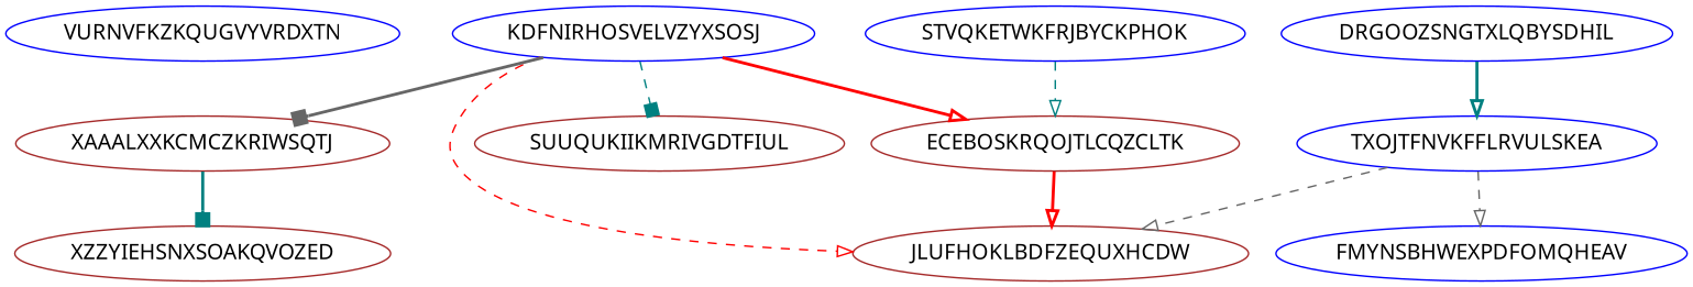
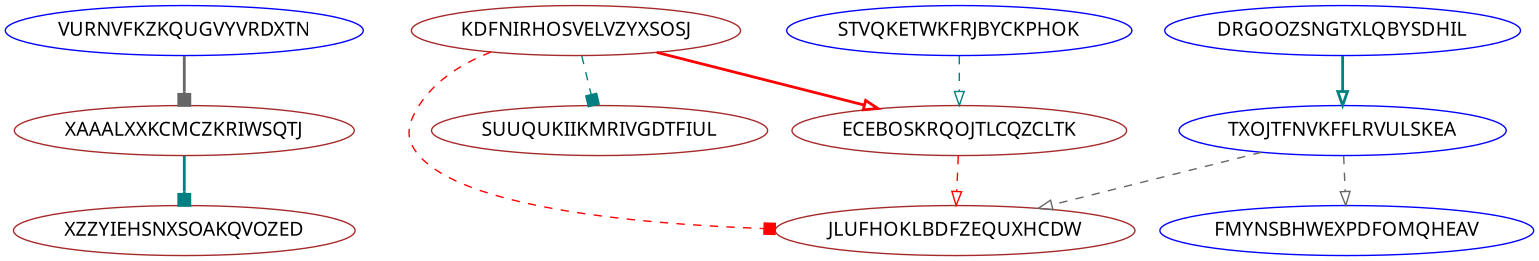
  digraph {
    fontname="Noto Sans"
    node [Weight=19 color=brown fontname="Noto Sans"]
    edge [Weight=18 arrowhead=onormal color=teal fontname="Noto Sans" style=dashed]
    VURNVFKZKQUGVYVRDXTN [Weight=16 color=blue]
-   KDFNIRHOSVELVZYXSOSJ [color=blue]
+   KDFNIRHOSVELVZYXSOSJ
    JLUFHOKLBDFZEQUXHCDW [Weight=20]
    SUUQUKIIKMRIVGDTFIUL [Weight=15]
    ECEBOSKRQOJTLCQZCLTK [Weight=13]
    XAAALXXKCMCZKRIWSQTJ [Weight=12]
    DRGOOZSNGTXLQBYSDHIL [Weight=20 color=blue]
    TXOJTFNVKFFLRVULSKEA [Weight=10 color=blue]
    FMYNSBHWEXPDFOMQHEAV [Weight=13 color=blue]
    XZZYIEHSNXSOAKQVOZED [Weight=12]
    STVQKETWKFRJBYCKPHOK [color=blue]
-   KDFNIRHOSVELVZYXSOSJ -> JLUFHOKLBDFZEQUXHCDW [Weight=17 color=red]
+   KDFNIRHOSVELVZYXSOSJ -> JLUFHOKLBDFZEQUXHCDW [Weight=17 arrowhead=box color=red]
    KDFNIRHOSVELVZYXSOSJ -> SUUQUKIIKMRIVGDTFIUL [Weight=20 arrowhead=box]
    KDFNIRHOSVELVZYXSOSJ -> ECEBOSKRQOJTLCQZCLTK [color=red style=bold]
-   KDFNIRHOSVELVZYXSOSJ -> XAAALXXKCMCZKRIWSQTJ [Weight=16 arrowhead=box color=gray40 style=bold]
-   ECEBOSKRQOJTLCQZCLTK -> JLUFHOKLBDFZEQUXHCDW [color=red style=bold]
+   VURNVFKZKQUGVYVRDXTN -> XAAALXXKCMCZKRIWSQTJ [Weight=16 arrowhead=box color=gray40 style=bold]
+   ECEBOSKRQOJTLCQZCLTK -> JLUFHOKLBDFZEQUXHCDW [color=red]
    XAAALXXKCMCZKRIWSQTJ -> XZZYIEHSNXSOAKQVOZED [Weight=10 arrowhead=box style=bold]
    DRGOOZSNGTXLQBYSDHIL -> TXOJTFNVKFFLRVULSKEA [style=bold]
    TXOJTFNVKFFLRVULSKEA -> JLUFHOKLBDFZEQUXHCDW [Weight=11 color=gray40]
    TXOJTFNVKFFLRVULSKEA -> FMYNSBHWEXPDFOMQHEAV [Weight=20 color=gray40]
    STVQKETWKFRJBYCKPHOK -> ECEBOSKRQOJTLCQZCLTK [Weight=11]
  }
